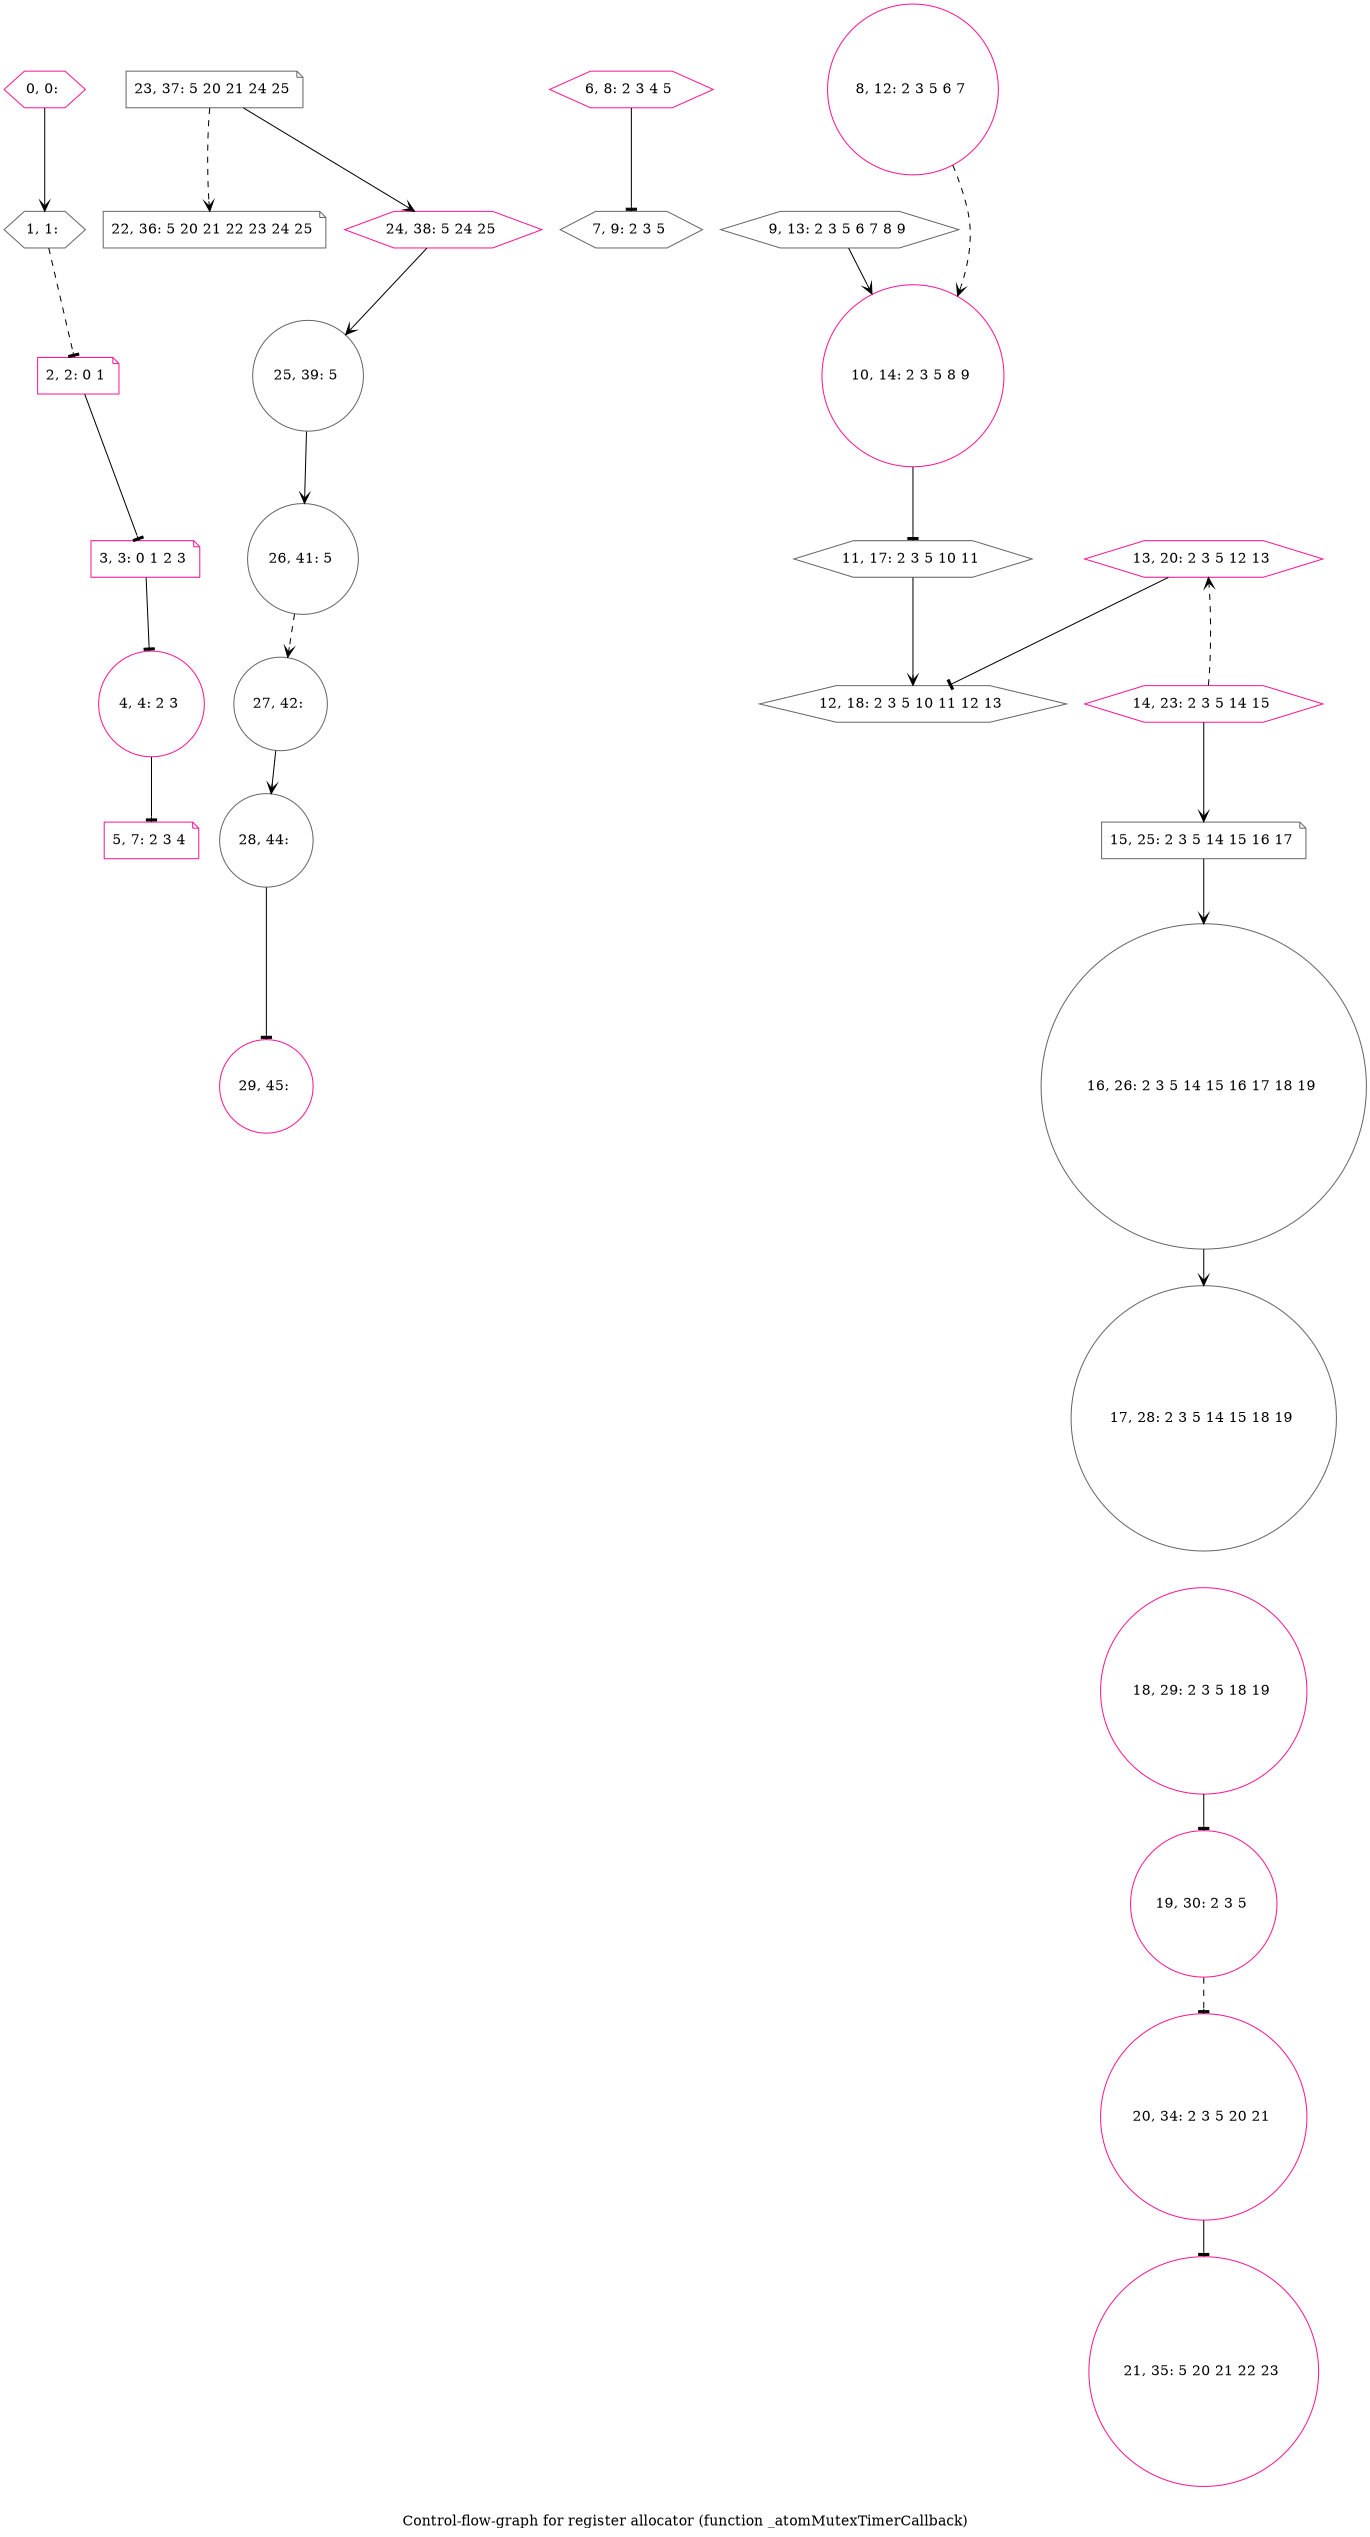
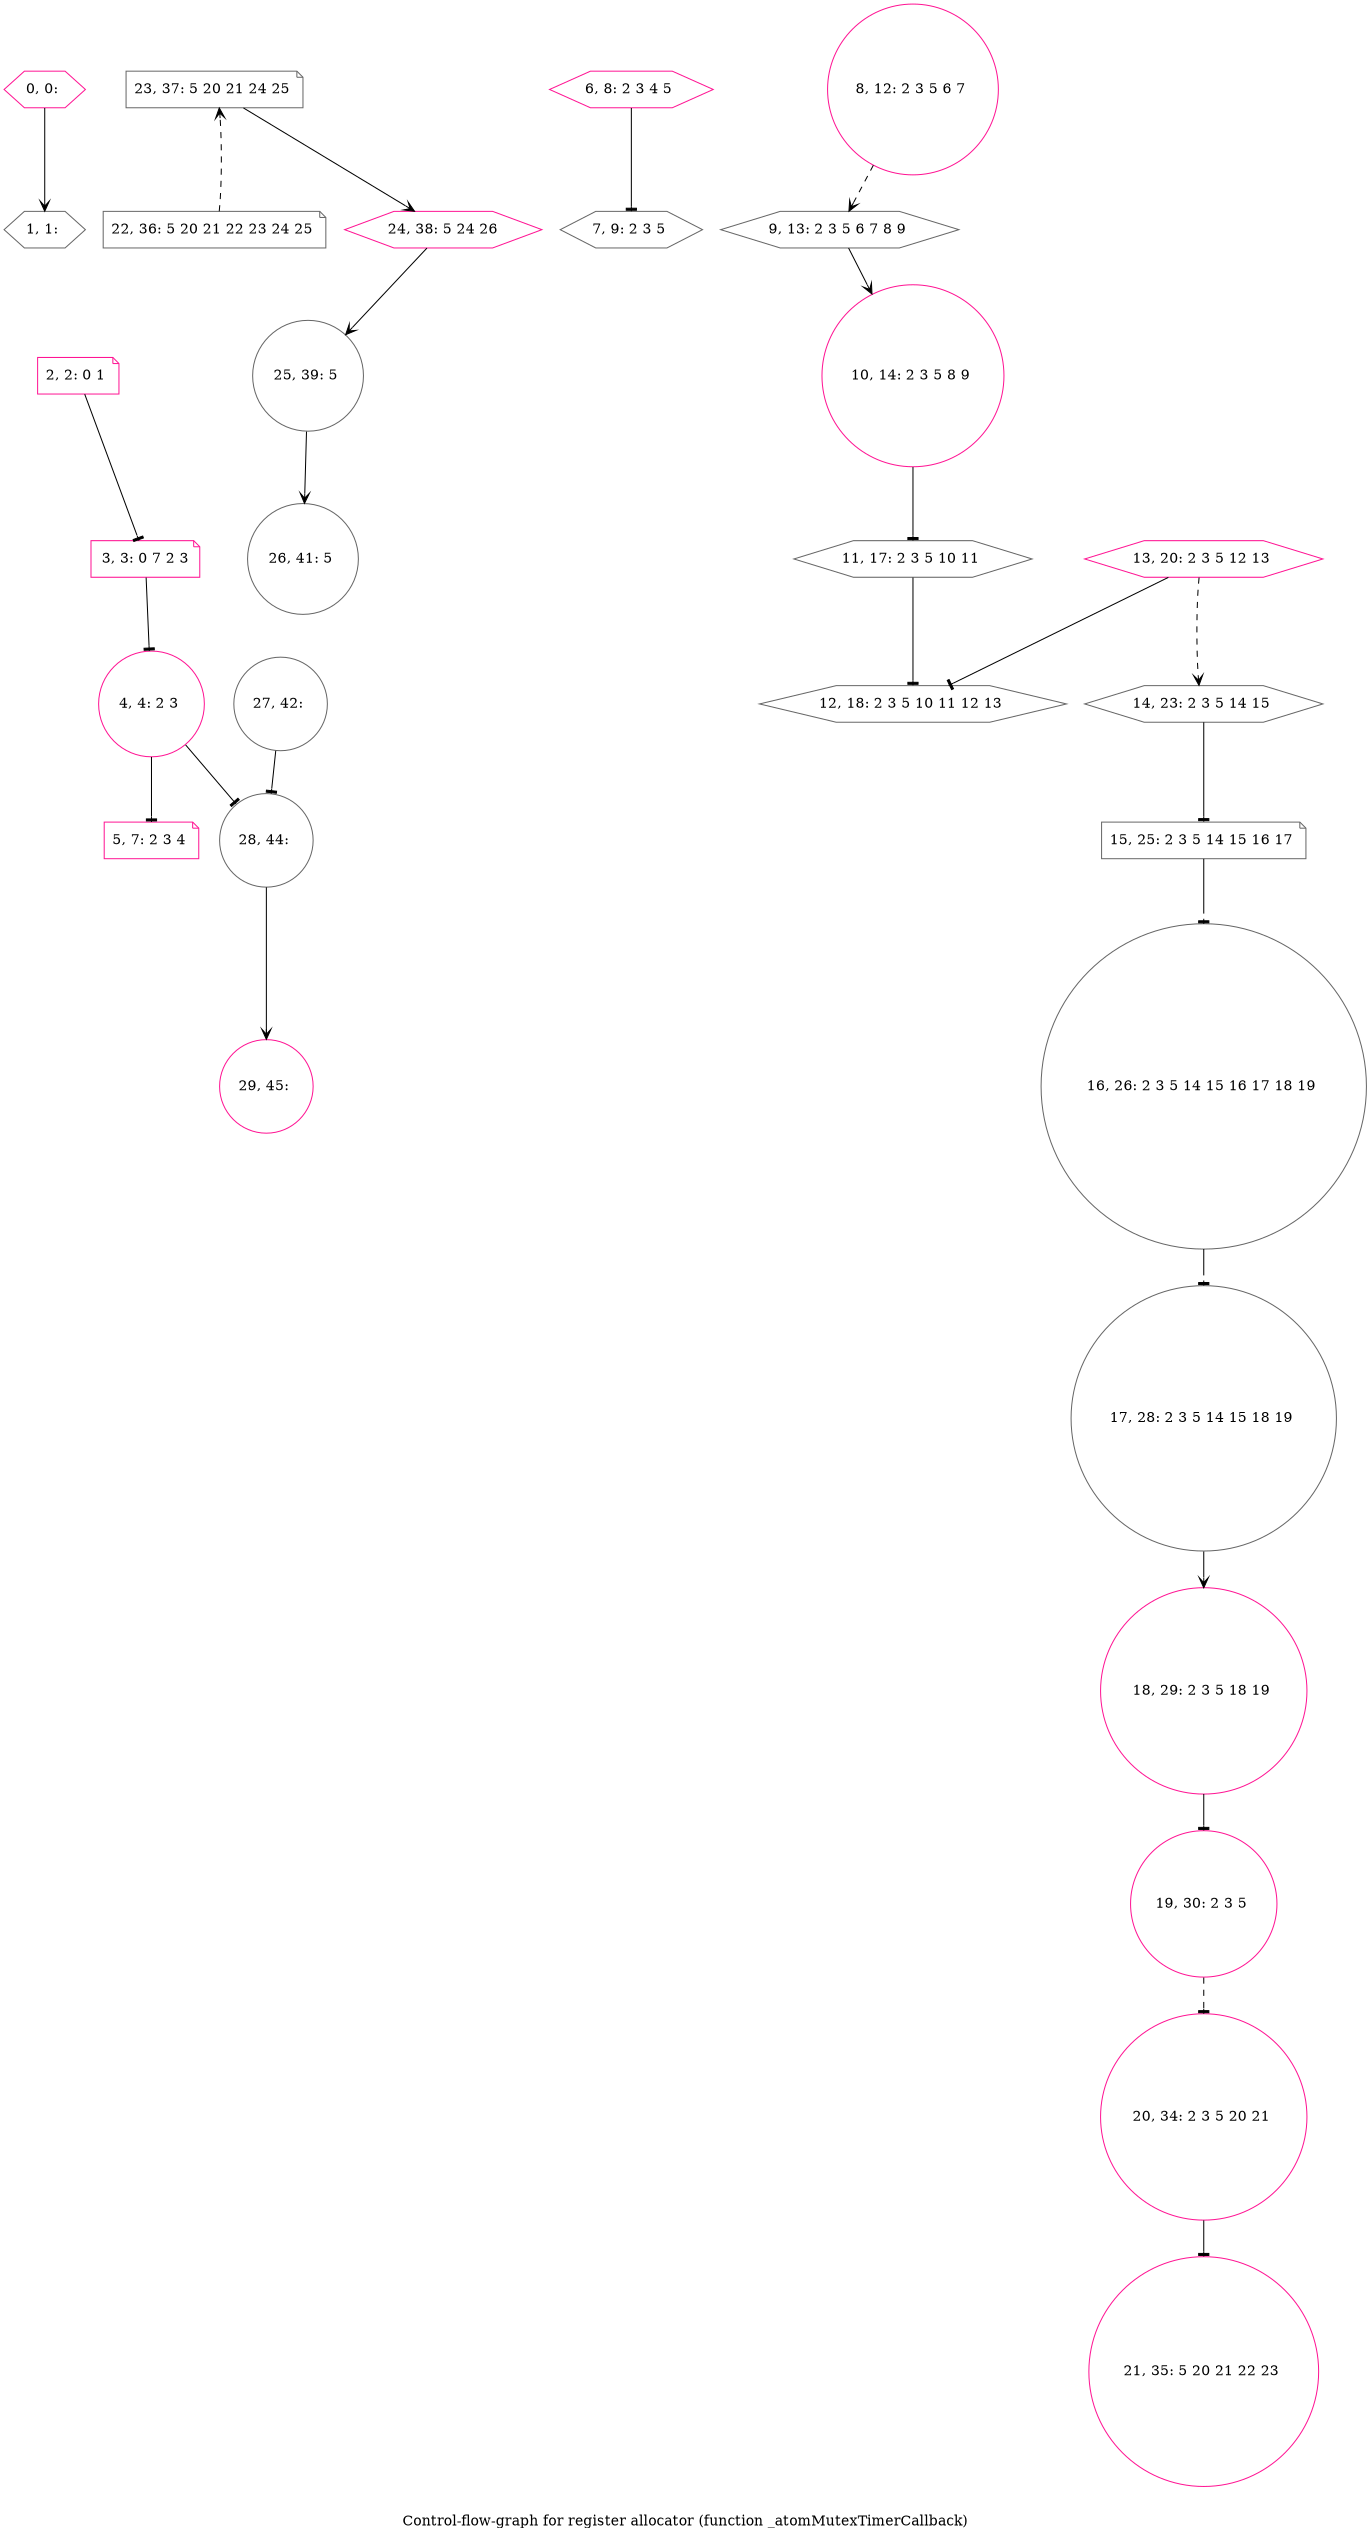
  digraph {
    label="Control-flow-graph for register allocator (function _atomMutexTimerCallback)"
    node [color=deeppink shape=circle]
    edge [arrowhead=tee style=solid]
    n1 [label="0, 0: " shape=hexagon]
    n2 [color=gray40 label="1, 1: " shape=hexagon]
    n3 [label="2, 2: 0 1 " shape=note]
-   n4 [label="3, 3: 0 1 2 3 " shape=note]
+   n4 [label="3, 3: 0 7 2 3" shape=note]
    n5 [label="4, 4: 2 3 "]
    n6 [label="5, 7: 2 3 4 " shape=note]
    n7 [color=gray40 label="28, 44: "]
    n8 [label="29, 45: "]
    n9 [label="6, 8: 2 3 4 5 " shape=hexagon]
    n10 [color=gray40 label="7, 9: 2 3 5 " shape=hexagon]
    n11 [label="8, 12: 2 3 5 6 7 "]
    n12 [color=gray40 label="9, 13: 2 3 5 6 7 8 9 " shape=hexagon]
    n13 [label="10, 14: 2 3 5 8 9 "]
    n14 [color=gray40 label="11, 17: 2 3 5 10 11 " shape=hexagon]
    n15 [color=gray40 label="12, 18: 2 3 5 10 11 12 13 " shape=hexagon]
    n16 [label="13, 20: 2 3 5 12 13 " shape=hexagon]
-   n17 [label="14, 23: 2 3 5 14 15 " shape=hexagon]
+   n17 [color=gray40 label="14, 23: 2 3 5 14 15 " shape=hexagon]
    n18 [color=gray40 label="15, 25: 2 3 5 14 15 16 17 " shape=note]
    n19 [color=gray40 label="16, 26: 2 3 5 14 15 16 17 18 19 "]
    n20 [color=gray40 label="17, 28: 2 3 5 14 15 18 19 "]
    n21 [label="18, 29: 2 3 5 18 19 "]
    n22 [label="19, 30: 2 3 5 "]
    n23 [label="20, 34: 2 3 5 20 21 "]
    n24 [label="21, 35: 5 20 21 22 23 "]
    n25 [color=gray40 label="22, 36: 5 20 21 22 23 24 25 " shape=note]
    n26 [color=gray40 label="23, 37: 5 20 21 24 25 " shape=note]
-   n27 [label="24, 38: 5 24 25 " shape=hexagon]
+   n27 [label="24, 38: 5 24 26" shape=hexagon]
    n28 [color=gray40 label="25, 39: 5 "]
    n29 [color=gray40 label="26, 41: 5 "]
    n30 [color=gray40 label="27, 42: "]
    n1 -> n2 [arrowhead=vee]
-   n2 -> n3 [style=dashed]
    n3 -> n4
    n4 -> n5
    n5 -> n6
-   n7 -> n8
+   n5 -> n7
+   n7 -> n8 [arrowhead=vee]
    n9 -> n10
-   n11 -> n13 [arrowhead=vee style=dashed]
+   n11 -> n12 [arrowhead=vee style=dashed]
    n12 -> n13 [arrowhead=vee]
    n13 -> n14
-   n14 -> n15 [arrowhead=vee]
+   n14 -> n15
    n16 -> n15
-   n17 -> n16 [arrowhead=vee style=dashed]
-   n17 -> n18 [arrowhead=vee]
-   n18 -> n19 [arrowhead=vee]
-   n19 -> n20 [arrowhead=vee]
+   n16 -> n17 [arrowhead=vee style=dashed]
+   n17 -> n18
+   n18 -> n19
+   n19 -> n20
+   n20 -> n21 [arrowhead=vee]
    n21 -> n22
    n22 -> n23 [style=dashed]
    n23 -> n24
-   n26 -> n25 [arrowhead=vee style=dashed]
+   n25 -> n26 [arrowhead=vee style=dashed]
    n26 -> n27 [arrowhead=vee]
    n27 -> n28 [arrowhead=vee]
    n28 -> n29 [arrowhead=vee]
-   n29 -> n30 [arrowhead=vee style=dashed]
-   n30 -> n7 [arrowhead=vee]
+   n30 -> n7
  }
